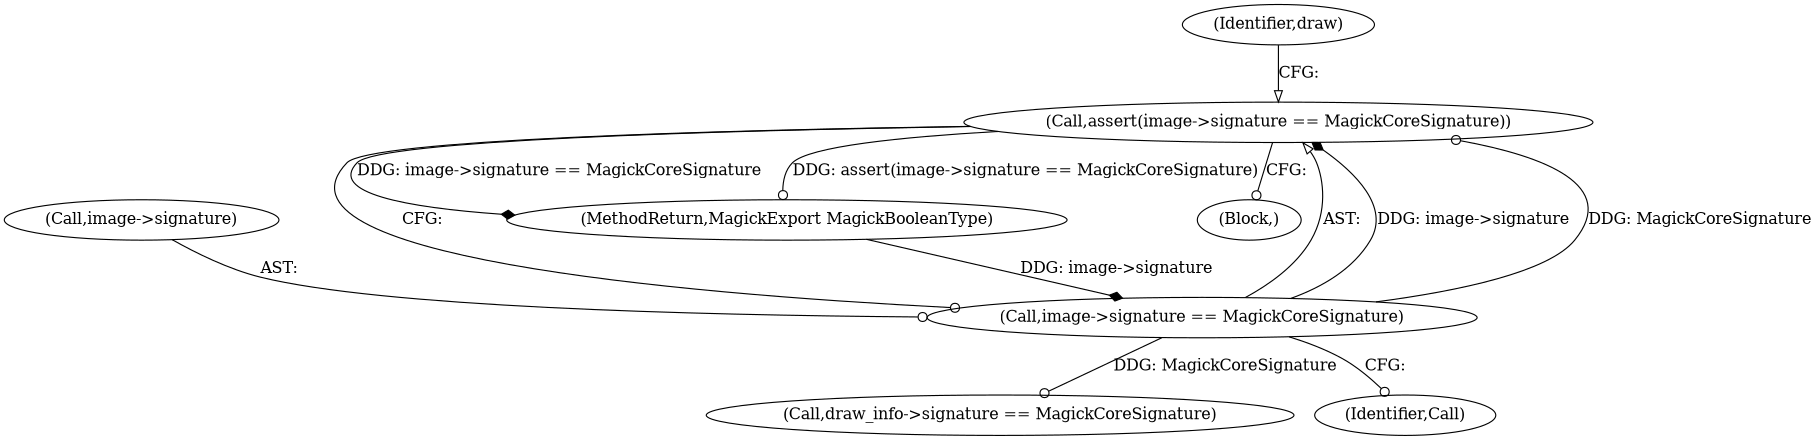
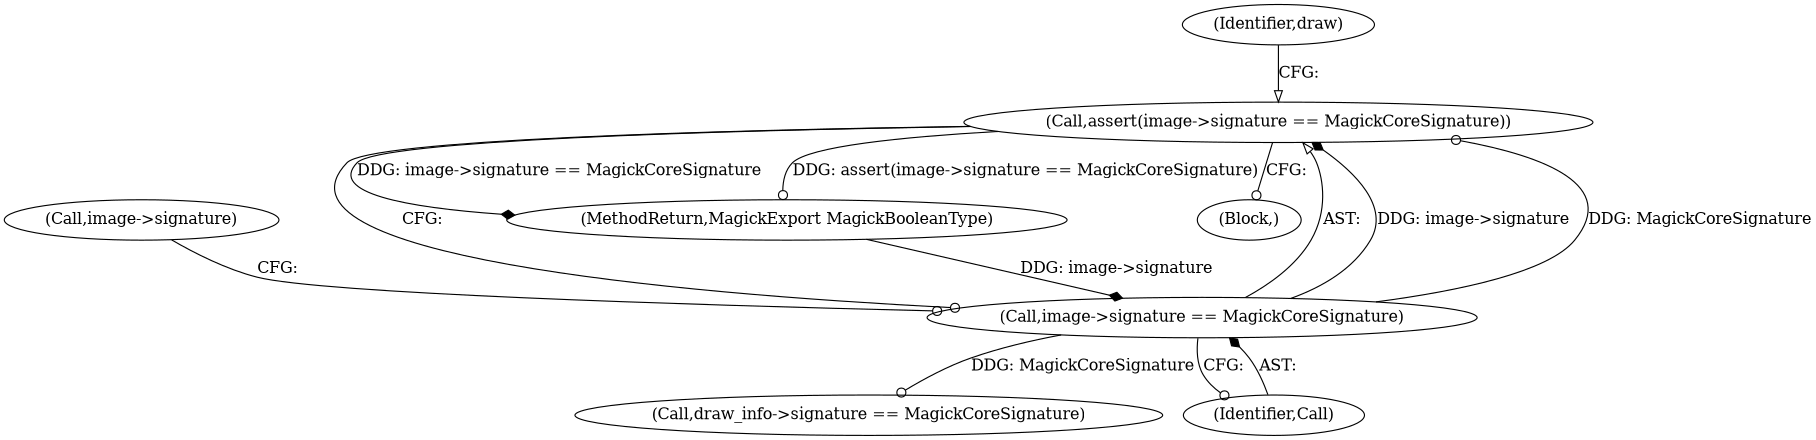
  digraph {
    edge [arrowhead=odot]
    n1 [label="(Call,assert(image->signature == MagickCoreSignature))"]
    n2 [label="(Call,image->signature == MagickCoreSignature)"]
    n3 [label="(MethodReturn,MagickExport MagickBooleanType)"]
    n4 [label="(Block,)"]
    n5 [label="(Call,draw_info->signature == MagickCoreSignature)"]
    n6 [label="(Identifier,Call)"]
    n7 [label="(Identifier,draw)"]
    n8 [label="(Call,image->signature)"]
    n1 -> n2 [label="CFG: "]
    n1 -> n3 [arrowhead=diamond label="DDG: image->signature == MagickCoreSignature"]
    n1 -> n3 [label="DDG: assert(image->signature == MagickCoreSignature)"]
    n1 -> n4 [label="CFG: "]
    n2 -> n1 [arrowhead=onormal label="AST: "]
    n2 -> n1 [arrowhead=diamond label="DDG: image->signature"]
    n2 -> n1 [label="DDG: MagickCoreSignature"]
    n2 -> n5 [label="DDG: MagickCoreSignature"]
    n2 -> n6 [label="CFG: "]
    n3 -> n2 [arrowhead=diamond label="DDG: image->signature"]
+   n6 -> n2 [arrowhead=diamond label="AST: "]
    n7 -> n1 [arrowhead=onormal label="CFG: "]
-   n8 -> n2 [label="AST: "]
+   n8 -> n2 [label="CFG: "]
  }
